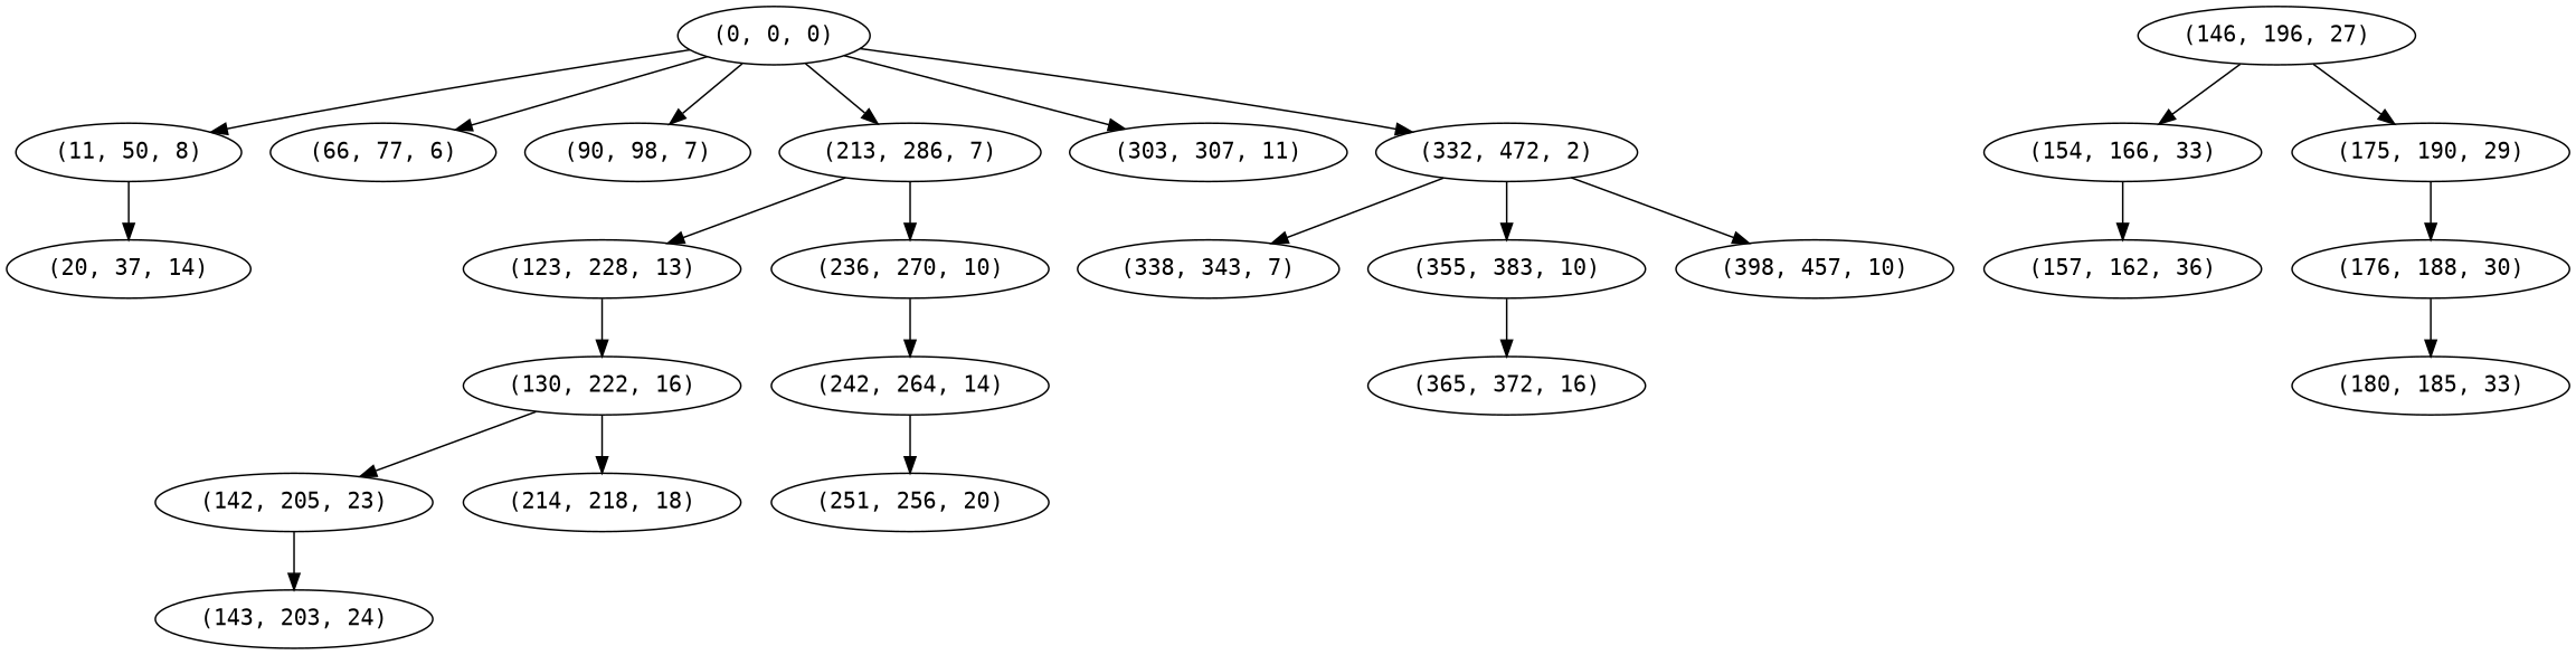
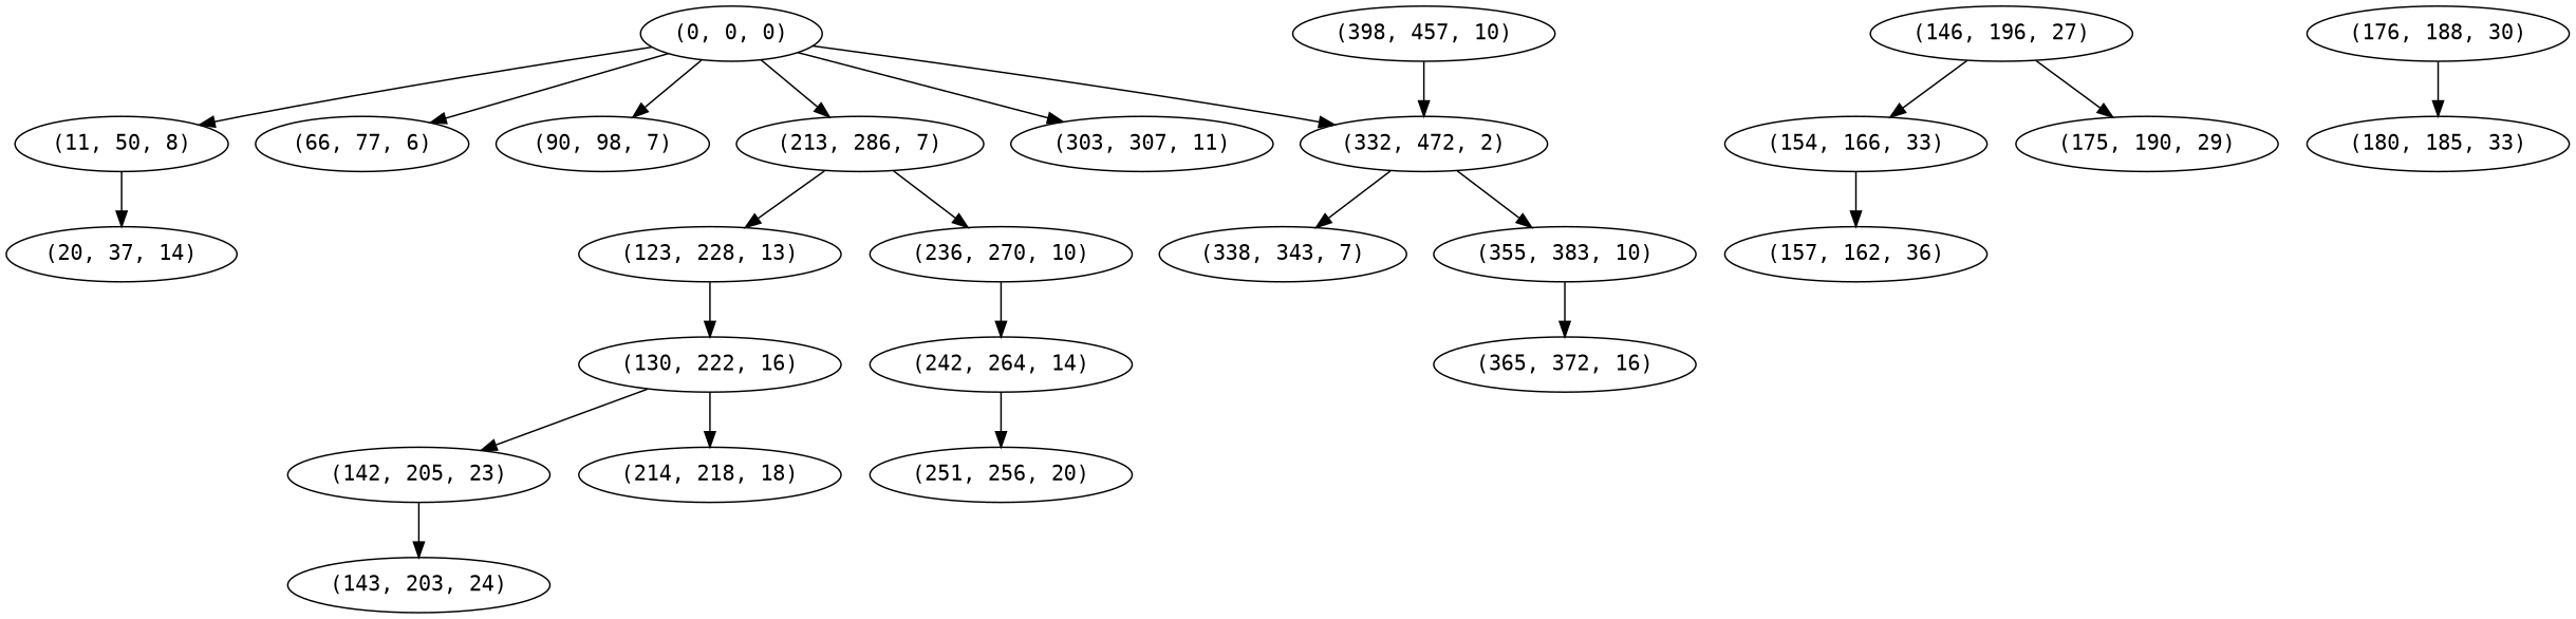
  digraph {
    fontname="DejaVu Sans Mono"
    node [fontname="DejaVu Sans Mono"]
    edge [fontname="DejaVu Sans Mono"]
    "(0, 0, 0)"
    "(11, 50, 8)"
    "(66, 77, 6)"
    "(90, 98, 7)"
    n5 [label="(213, 286, 7)"]
    "(303, 307, 11)"
    "(332, 472, 2)"
    "(20, 37, 14)"
    "(123, 228, 13)"
    "(236, 270, 10)"
    "(338, 343, 7)"
    "(355, 383, 10)"
    "(398, 457, 10)"
    "(130, 222, 16)"
    "(242, 264, 14)"
    "(142, 205, 23)"
    "(214, 218, 18)"
    "(143, 203, 24)"
    "(146, 196, 27)"
    "(154, 166, 33)"
    "(175, 190, 29)"
    "(157, 162, 36)"
    "(176, 188, 30)"
    "(180, 185, 33)"
    "(251, 256, 20)"
    "(365, 372, 16)"
    "(0, 0, 0)" -> "(11, 50, 8)"
    "(0, 0, 0)" -> "(66, 77, 6)"
    "(0, 0, 0)" -> "(90, 98, 7)"
    "(0, 0, 0)" -> n5
    "(0, 0, 0)" -> "(303, 307, 11)"
    "(0, 0, 0)" -> "(332, 472, 2)"
    "(11, 50, 8)" -> "(20, 37, 14)"
    n5 -> "(123, 228, 13)"
    n5 -> "(236, 270, 10)"
    "(332, 472, 2)" -> "(338, 343, 7)"
    "(332, 472, 2)" -> "(355, 383, 10)"
-   "(332, 472, 2)" -> "(398, 457, 10)"
+   "(398, 457, 10)" -> "(332, 472, 2)"
    "(123, 228, 13)" -> "(130, 222, 16)"
    "(236, 270, 10)" -> "(242, 264, 14)"
    "(355, 383, 10)" -> "(365, 372, 16)"
    "(130, 222, 16)" -> "(142, 205, 23)"
    "(130, 222, 16)" -> "(214, 218, 18)"
    "(242, 264, 14)" -> "(251, 256, 20)"
    "(142, 205, 23)" -> "(143, 203, 24)"
    "(146, 196, 27)" -> "(154, 166, 33)"
    "(146, 196, 27)" -> "(175, 190, 29)"
    "(154, 166, 33)" -> "(157, 162, 36)"
-   "(175, 190, 29)" -> "(176, 188, 30)"
    "(176, 188, 30)" -> "(180, 185, 33)"
  }
